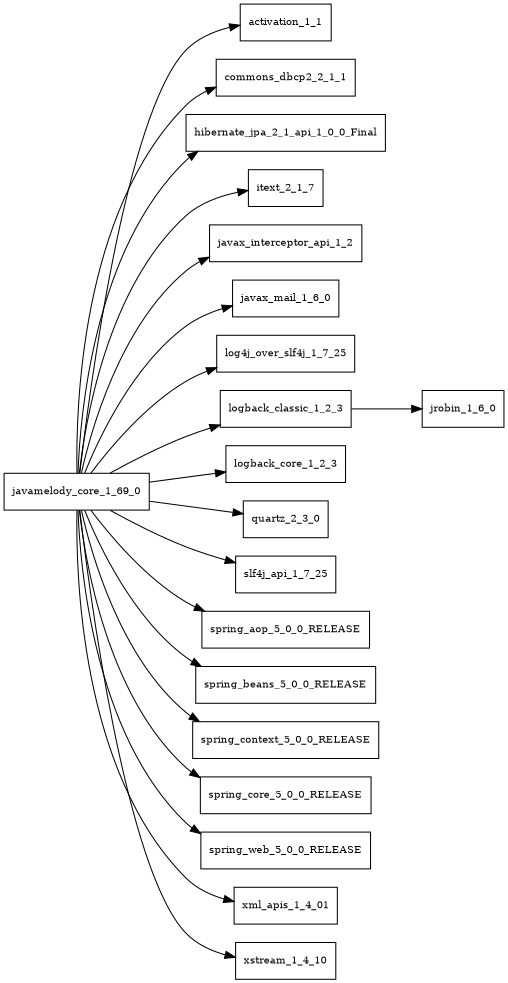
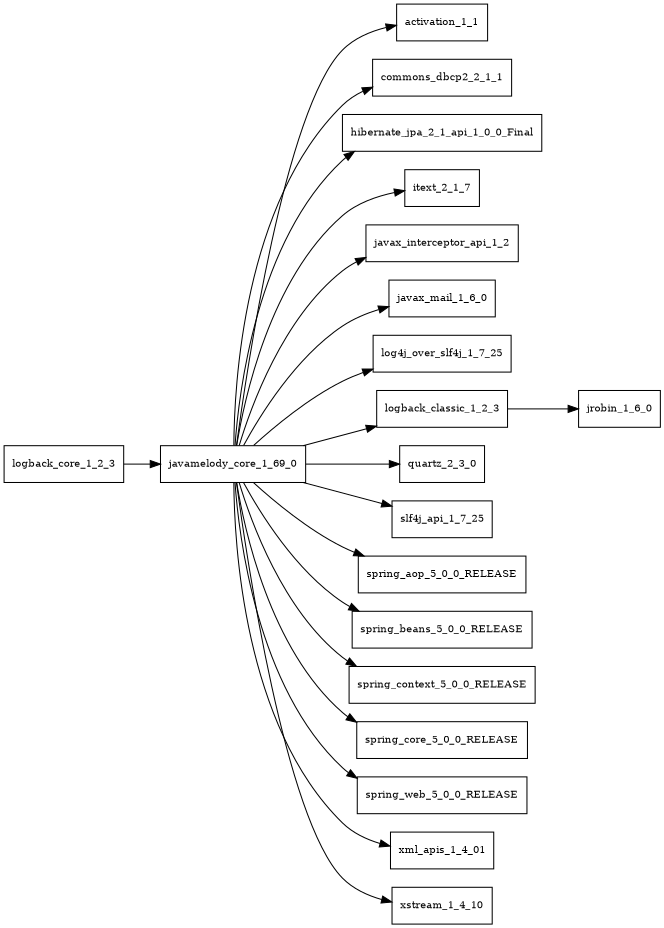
  digraph {
    rankdir=LR
    node [fontsize=10.0 shape=box]
    javamelody_core_1_69_0
    activation_1_1
    commons_dbcp2_2_1_1
    hibernate_jpa_2_1_api_1_0_0_Final
    itext_2_1_7
    javax_interceptor_api_1_2
    javax_mail_1_6_0
    log4j_over_slf4j_1_7_25
    logback_classic_1_2_3
    logback_core_1_2_3
    quartz_2_3_0
    slf4j_api_1_7_25
    spring_aop_5_0_0_RELEASE
    spring_beans_5_0_0_RELEASE
    spring_context_5_0_0_RELEASE
    spring_core_5_0_0_RELEASE
    spring_web_5_0_0_RELEASE
    xml_apis_1_4_01
    xstream_1_4_10
    jrobin_1_6_0
    javamelody_core_1_69_0 -> activation_1_1
    javamelody_core_1_69_0 -> commons_dbcp2_2_1_1
    javamelody_core_1_69_0 -> hibernate_jpa_2_1_api_1_0_0_Final
    javamelody_core_1_69_0 -> itext_2_1_7
    javamelody_core_1_69_0 -> javax_interceptor_api_1_2
    javamelody_core_1_69_0 -> javax_mail_1_6_0
    javamelody_core_1_69_0 -> log4j_over_slf4j_1_7_25
    javamelody_core_1_69_0 -> logback_classic_1_2_3
-   javamelody_core_1_69_0 -> logback_core_1_2_3
+   logback_core_1_2_3 -> javamelody_core_1_69_0
    javamelody_core_1_69_0 -> quartz_2_3_0
    javamelody_core_1_69_0 -> slf4j_api_1_7_25
    javamelody_core_1_69_0 -> spring_aop_5_0_0_RELEASE
    javamelody_core_1_69_0 -> spring_beans_5_0_0_RELEASE
    javamelody_core_1_69_0 -> spring_context_5_0_0_RELEASE
    javamelody_core_1_69_0 -> spring_core_5_0_0_RELEASE
    javamelody_core_1_69_0 -> spring_web_5_0_0_RELEASE
    javamelody_core_1_69_0 -> xml_apis_1_4_01
    javamelody_core_1_69_0 -> xstream_1_4_10
    logback_classic_1_2_3 -> jrobin_1_6_0
  }
